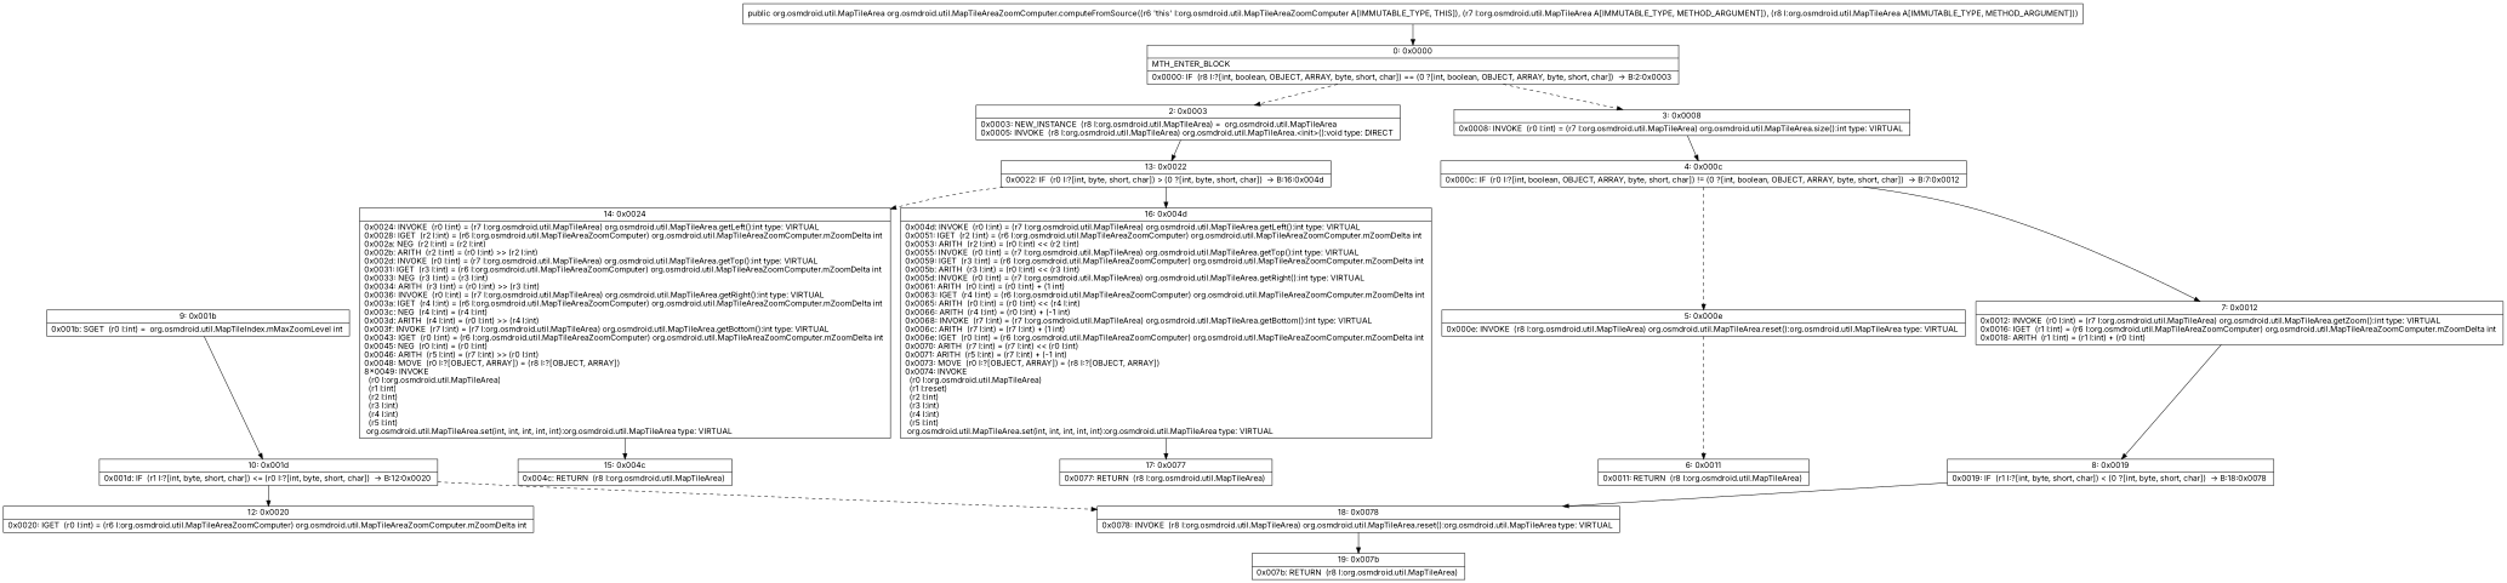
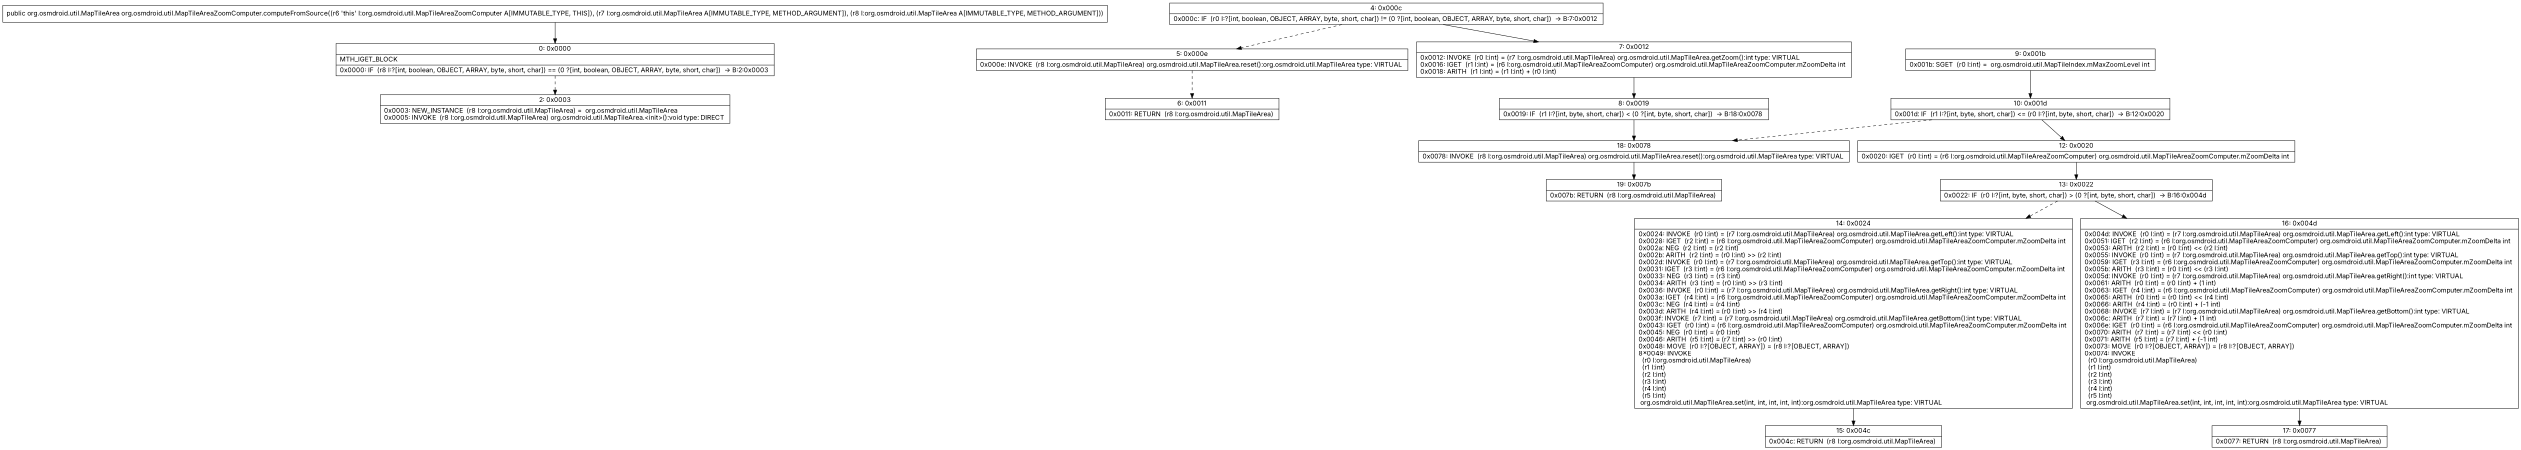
  digraph {
    fontname=Inter
    node [fontname=Inter shape=record]
    edge [fontname=Inter]
-   n1 [label="{0\:\ 0x0000|MTH_ENTER_BLOCK\l|0x0000: IF  (r8 I:?[int, boolean, OBJECT, ARRAY, byte, short, char]) == (0 ?[int, boolean, OBJECT, ARRAY, byte, short, char])  \-\> B:2:0x0003 \l}"]
+   n1 [label="{0\:\ 0x0000|MTH_IGET_BLOCK\l|0x0000: IF  (r8 I:?[int, boolean, OBJECT, ARRAY, byte, short, char]) == (0 ?[int, boolean, OBJECT, ARRAY, byte, short, char])  \-\> B:2:0x0003 \l}"]
    n2 [label="{2\:\ 0x0003|0x0003: NEW_INSTANCE  (r8 I:org.osmdroid.util.MapTileArea) =  org.osmdroid.util.MapTileArea \l0x0005: INVOKE  (r8 I:org.osmdroid.util.MapTileArea) org.osmdroid.util.MapTileArea.\<init\>():void type: DIRECT \l}"]
-   n3 [label="{3\:\ 0x0008|0x0008: INVOKE  (r0 I:int) = (r7 I:org.osmdroid.util.MapTileArea) org.osmdroid.util.MapTileArea.size():int type: VIRTUAL \l}"]
    n4 [label="{4\:\ 0x000c|0x000c: IF  (r0 I:?[int, boolean, OBJECT, ARRAY, byte, short, char]) != (0 ?[int, boolean, OBJECT, ARRAY, byte, short, char])  \-\> B:7:0x0012 \l}"]
    n5 [label="{5\:\ 0x000e|0x000e: INVOKE  (r8 I:org.osmdroid.util.MapTileArea) org.osmdroid.util.MapTileArea.reset():org.osmdroid.util.MapTileArea type: VIRTUAL \l}"]
    n6 [label="{7\:\ 0x0012|0x0012: INVOKE  (r0 I:int) = (r7 I:org.osmdroid.util.MapTileArea) org.osmdroid.util.MapTileArea.getZoom():int type: VIRTUAL \l0x0016: IGET  (r1 I:int) = (r6 I:org.osmdroid.util.MapTileAreaZoomComputer) org.osmdroid.util.MapTileAreaZoomComputer.mZoomDelta int \l0x0018: ARITH  (r1 I:int) = (r1 I:int) + (r0 I:int) \l}"]
    n7 [label="{6\:\ 0x0011|0x0011: RETURN  (r8 I:org.osmdroid.util.MapTileArea) \l}"]
    n8 [label="{8\:\ 0x0019|0x0019: IF  (r1 I:?[int, byte, short, char]) \< (0 ?[int, byte, short, char])  \-\> B:18:0x0078 \l}"]
    n9 [label="{18\:\ 0x0078|0x0078: INVOKE  (r8 I:org.osmdroid.util.MapTileArea) org.osmdroid.util.MapTileArea.reset():org.osmdroid.util.MapTileArea type: VIRTUAL \l}"]
    n10 [label="{9\:\ 0x001b|0x001b: SGET  (r0 I:int) =  org.osmdroid.util.MapTileIndex.mMaxZoomLevel int \l}"]
    n11 [label="{10\:\ 0x001d|0x001d: IF  (r1 I:?[int, byte, short, char]) \<= (r0 I:?[int, byte, short, char])  \-\> B:12:0x0020 \l}"]
    n12 [label="{19\:\ 0x007b|0x007b: RETURN  (r8 I:org.osmdroid.util.MapTileArea) \l}"]
    n13 [label="{12\:\ 0x0020|0x0020: IGET  (r0 I:int) = (r6 I:org.osmdroid.util.MapTileAreaZoomComputer) org.osmdroid.util.MapTileAreaZoomComputer.mZoomDelta int \l}"]
    n14 [label="{13\:\ 0x0022|0x0022: IF  (r0 I:?[int, byte, short, char]) \> (0 ?[int, byte, short, char])  \-\> B:16:0x004d \l}"]
    n15 [label="{14\:\ 0x0024|0x0024: INVOKE  (r0 I:int) = (r7 I:org.osmdroid.util.MapTileArea) org.osmdroid.util.MapTileArea.getLeft():int type: VIRTUAL \l0x0028: IGET  (r2 I:int) = (r6 I:org.osmdroid.util.MapTileAreaZoomComputer) org.osmdroid.util.MapTileAreaZoomComputer.mZoomDelta int \l0x002a: NEG  (r2 I:int) = (r2 I:int) \l0x002b: ARITH  (r2 I:int) = (r0 I:int) \>\> (r2 I:int) \l0x002d: INVOKE  (r0 I:int) = (r7 I:org.osmdroid.util.MapTileArea) org.osmdroid.util.MapTileArea.getTop():int type: VIRTUAL \l0x0031: IGET  (r3 I:int) = (r6 I:org.osmdroid.util.MapTileAreaZoomComputer) org.osmdroid.util.MapTileAreaZoomComputer.mZoomDelta int \l0x0033: NEG  (r3 I:int) = (r3 I:int) \l0x0034: ARITH  (r3 I:int) = (r0 I:int) \>\> (r3 I:int) \l0x0036: INVOKE  (r0 I:int) = (r7 I:org.osmdroid.util.MapTileArea) org.osmdroid.util.MapTileArea.getRight():int type: VIRTUAL \l0x003a: IGET  (r4 I:int) = (r6 I:org.osmdroid.util.MapTileAreaZoomComputer) org.osmdroid.util.MapTileAreaZoomComputer.mZoomDelta int \l0x003c: NEG  (r4 I:int) = (r4 I:int) \l0x003d: ARITH  (r4 I:int) = (r0 I:int) \>\> (r4 I:int) \l0x003f: INVOKE  (r7 I:int) = (r7 I:org.osmdroid.util.MapTileArea) org.osmdroid.util.MapTileArea.getBottom():int type: VIRTUAL \l0x0043: IGET  (r0 I:int) = (r6 I:org.osmdroid.util.MapTileAreaZoomComputer) org.osmdroid.util.MapTileAreaZoomComputer.mZoomDelta int \l0x0045: NEG  (r0 I:int) = (r0 I:int) \l0x0046: ARITH  (r5 I:int) = (r7 I:int) \>\> (r0 I:int) \l0x0048: MOVE  (r0 I:?[OBJECT, ARRAY]) = (r8 I:?[OBJECT, ARRAY]) \l8x0049: INVOKE  \l  (r0 I:org.osmdroid.util.MapTileArea)\l  (r1 I:int)\l  (r2 I:int)\l  (r3 I:int)\l  (r4 I:int)\l  (r5 I:int)\l org.osmdroid.util.MapTileArea.set(int, int, int, int, int):org.osmdroid.util.MapTileArea type: VIRTUAL \l}"]
-   n16 [label="{16\:\ 0x004d|0x004d: INVOKE  (r0 I:int) = (r7 I:org.osmdroid.util.MapTileArea) org.osmdroid.util.MapTileArea.getLeft():int type: VIRTUAL \l0x0051: IGET  (r2 I:int) = (r6 I:org.osmdroid.util.MapTileAreaZoomComputer) org.osmdroid.util.MapTileAreaZoomComputer.mZoomDelta int \l0x0053: ARITH  (r2 I:int) = (r0 I:int) \<\< (r2 I:int) \l0x0055: INVOKE  (r0 I:int) = (r7 I:org.osmdroid.util.MapTileArea) org.osmdroid.util.MapTileArea.getTop():int type: VIRTUAL \l0x0059: IGET  (r3 I:int) = (r6 I:org.osmdroid.util.MapTileAreaZoomComputer) org.osmdroid.util.MapTileAreaZoomComputer.mZoomDelta int \l0x005b: ARITH  (r3 I:int) = (r0 I:int) \<\< (r3 I:int) \l0x005d: INVOKE  (r0 I:int) = (r7 I:org.osmdroid.util.MapTileArea) org.osmdroid.util.MapTileArea.getRight():int type: VIRTUAL \l0x0061: ARITH  (r0 I:int) = (r0 I:int) + (1 int) \l0x0063: IGET  (r4 I:int) = (r6 I:org.osmdroid.util.MapTileAreaZoomComputer) org.osmdroid.util.MapTileAreaZoomComputer.mZoomDelta int \l0x0065: ARITH  (r0 I:int) = (r0 I:int) \<\< (r4 I:int) \l0x0066: ARITH  (r4 I:int) = (r0 I:int) + (\-1 int) \l0x0068: INVOKE  (r7 I:int) = (r7 I:org.osmdroid.util.MapTileArea) org.osmdroid.util.MapTileArea.getBottom():int type: VIRTUAL \l0x006c: ARITH  (r7 I:int) = (r7 I:int) + (1 int) \l0x006e: IGET  (r0 I:int) = (r6 I:org.osmdroid.util.MapTileAreaZoomComputer) org.osmdroid.util.MapTileAreaZoomComputer.mZoomDelta int \l0x0070: ARITH  (r7 I:int) = (r7 I:int) \<\< (r0 I:int) \l0x0071: ARITH  (r5 I:int) = (r7 I:int) + (\-1 int) \l0x0073: MOVE  (r0 I:?[OBJECT, ARRAY]) = (r8 I:?[OBJECT, ARRAY]) \l0x0074: INVOKE  \l  (r0 I:org.osmdroid.util.MapTileArea)\l  (r1 I:reset)\l  (r2 I:int)\l  (r3 I:int)\l  (r4 I:int)\l  (r5 I:int)\l org.osmdroid.util.MapTileArea.set(int, int, int, int, int):org.osmdroid.util.MapTileArea type: VIRTUAL \l}"]
+   n16 [label="{16\:\ 0x004d|0x004d: INVOKE  (r0 I:int) = (r7 I:org.osmdroid.util.MapTileArea) org.osmdroid.util.MapTileArea.getLeft():int type: VIRTUAL \l0x0051: IGET  (r2 I:int) = (r6 I:org.osmdroid.util.MapTileAreaZoomComputer) org.osmdroid.util.MapTileAreaZoomComputer.mZoomDelta int \l0x0053: ARITH  (r2 I:int) = (r0 I:int) \<\< (r2 I:int) \l0x0055: INVOKE  (r0 I:int) = (r7 I:org.osmdroid.util.MapTileArea) org.osmdroid.util.MapTileArea.getTop():int type: VIRTUAL \l0x0059: IGET  (r3 I:int) = (r6 I:org.osmdroid.util.MapTileAreaZoomComputer) org.osmdroid.util.MapTileAreaZoomComputer.mZoomDelta int \l0x005b: ARITH  (r3 I:int) = (r0 I:int) \<\< (r3 I:int) \l0x005d: INVOKE  (r0 I:int) = (r7 I:org.osmdroid.util.MapTileArea) org.osmdroid.util.MapTileArea.getRight():int type: VIRTUAL \l0x0061: ARITH  (r0 I:int) = (r0 I:int) + (1 int) \l0x0063: IGET  (r4 I:int) = (r6 I:org.osmdroid.util.MapTileAreaZoomComputer) org.osmdroid.util.MapTileAreaZoomComputer.mZoomDelta int \l0x0065: ARITH  (r0 I:int) = (r0 I:int) \<\< (r4 I:int) \l0x0066: ARITH  (r4 I:int) = (r0 I:int) + (\-1 int) \l0x0068: INVOKE  (r7 I:int) = (r7 I:org.osmdroid.util.MapTileArea) org.osmdroid.util.MapTileArea.getBottom():int type: VIRTUAL \l0x006c: ARITH  (r7 I:int) = (r7 I:int) + (1 int) \l0x006e: IGET  (r0 I:int) = (r6 I:org.osmdroid.util.MapTileAreaZoomComputer) org.osmdroid.util.MapTileAreaZoomComputer.mZoomDelta int \l0x0070: ARITH  (r7 I:int) = (r7 I:int) \<\< (r0 I:int) \l0x0071: ARITH  (r5 I:int) = (r7 I:int) + (\-1 int) \l0x0073: MOVE  (r0 I:?[OBJECT, ARRAY]) = (r8 I:?[OBJECT, ARRAY]) \l0x0074: INVOKE  \l  (r0 I:org.osmdroid.util.MapTileArea)\l  (r1 I:int)\l  (r2 I:int)\l  (r3 I:int)\l  (r4 I:int)\l  (r5 I:int)\l org.osmdroid.util.MapTileArea.set(int, int, int, int, int):org.osmdroid.util.MapTileArea type: VIRTUAL \l}"]
    n17 [label="{15\:\ 0x004c|0x004c: RETURN  (r8 I:org.osmdroid.util.MapTileArea) \l}"]
    n18 [label="{17\:\ 0x0077|0x0077: RETURN  (r8 I:org.osmdroid.util.MapTileArea) \l}"]
    n19 [label="{public org.osmdroid.util.MapTileArea org.osmdroid.util.MapTileAreaZoomComputer.computeFromSource((r6 'this' I:org.osmdroid.util.MapTileAreaZoomComputer A[IMMUTABLE_TYPE, THIS]), (r7 I:org.osmdroid.util.MapTileArea A[IMMUTABLE_TYPE, METHOD_ARGUMENT]), (r8 I:org.osmdroid.util.MapTileArea A[IMMUTABLE_TYPE, METHOD_ARGUMENT])) }"]
    n1 -> n2 [style=dashed]
-   n1 -> n3 [style=dashed]
-   n3 -> n4
    n4 -> n5 [style=dashed]
    n4 -> n6
    n5 -> n7 [style=dashed]
    n6 -> n8
    n8 -> n9
    n9 -> n12
    n10 -> n11
    n11 -> n9 [style=dashed]
    n11 -> n13
-   n2 -> n14
+   n13 -> n14
    n14 -> n15 [style=dashed]
    n14 -> n16
    n15 -> n17
    n16 -> n18
    n19 -> n1
  }
